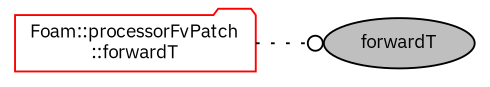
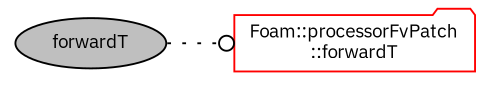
  digraph {
    rankdir=LR
    fontname="IBM Plex Sans"
    node [fontname="IBM Plex Sans" fontsize=10]
    n1 [color=black fillcolor=grey75 fontcolor=black height=0.2 label=forwardT shape=ellipse style=filled width=0.4]
    n2 [color=red height=0.2 label="Foam::processorFvPatch\l::forwardT" shape=folder width=0.4]
-   n2 -> n1 [color=black fontname="IBM Plex Sans" fontsize=10 labelfontname=FreeSans labelfontsize=10 style=dotted arrowhead=odot]
+   n1 -> n2 [color=black fontname="IBM Plex Sans" fontsize=10 labelfontname=FreeSans labelfontsize=10 style=dotted arrowhead=odot]
  }
